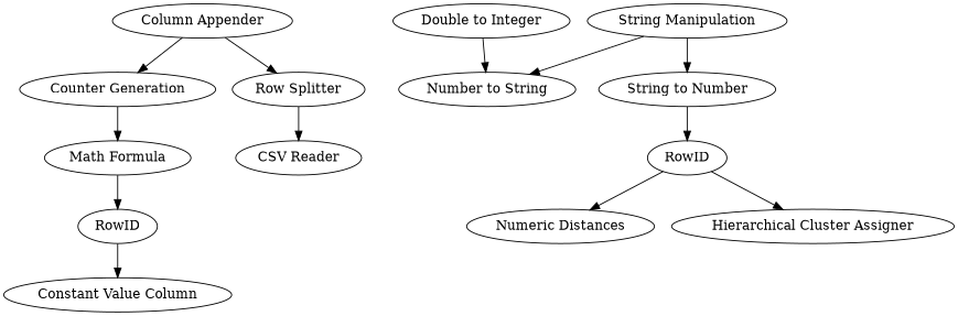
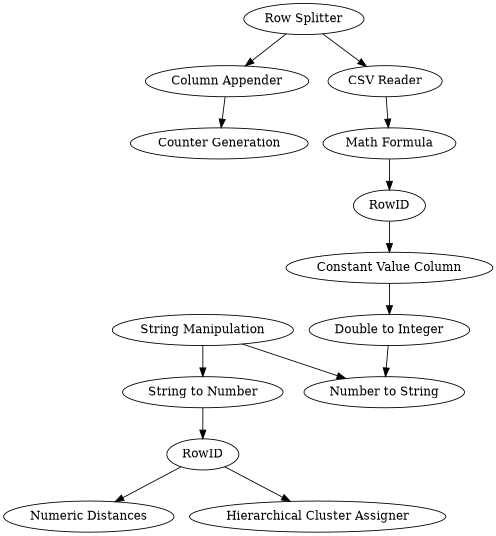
  digraph {
    rankdir=TB
    n1 [label="Math Formula"]
    n2 [label=RowID]
    n3 [label="Constant Value Column"]
    n4 [label="Double to Integer"]
    n5 [label="String Manipulation"]
    n6 [label="String to Number"]
    n7 [label="Number to String"]
    n8 [label=RowID]
    n9 [label="Numeric Distances"]
    n10 [label="Hierarchical Cluster Assigner"]
    n11 [label="Column Appender"]
    n12 [label="Counter Generation"]
    n13 [label="CSV Reader"]
    n14 [label="Row Splitter"]
    n1 -> n2
    n2 -> n3
+   n3 -> n4
    n4 -> n7
    n5 -> n6
    n5 -> n7
    n6 -> n8
    n8 -> n9
    n8 -> n10
    n11 -> n12
-   n12 -> n1
-   n11 -> n14
+   n13 -> n1
+   n14 -> n11
    n14 -> n13
  }
